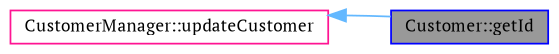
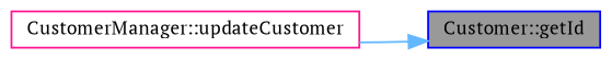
  digraph {
    rankdir=RL
    fontname="PT Serif"
    node [fontname="PT Serif" fontsize=10 shape=box style=filled]
    n1 [color=blue fillcolor=grey60 fontcolor=black height=0.2 label="Customer::getId" width=0.4]
    n2 [color=deeppink fillcolor=white height=0.2 label="CustomerManager::updateCustomer" width=0.4]
-   n2 -> n1 [color=steelblue1 dir=back fontname="PT Serif" fontsize=10 labelfontname=Helvetica labelfontsize=10 style=solid]
+   n1 -> n2 [color=steelblue1 dir=back fontname="PT Serif" fontsize=10 labelfontname=Helvetica labelfontsize=10 style=solid]
  }
